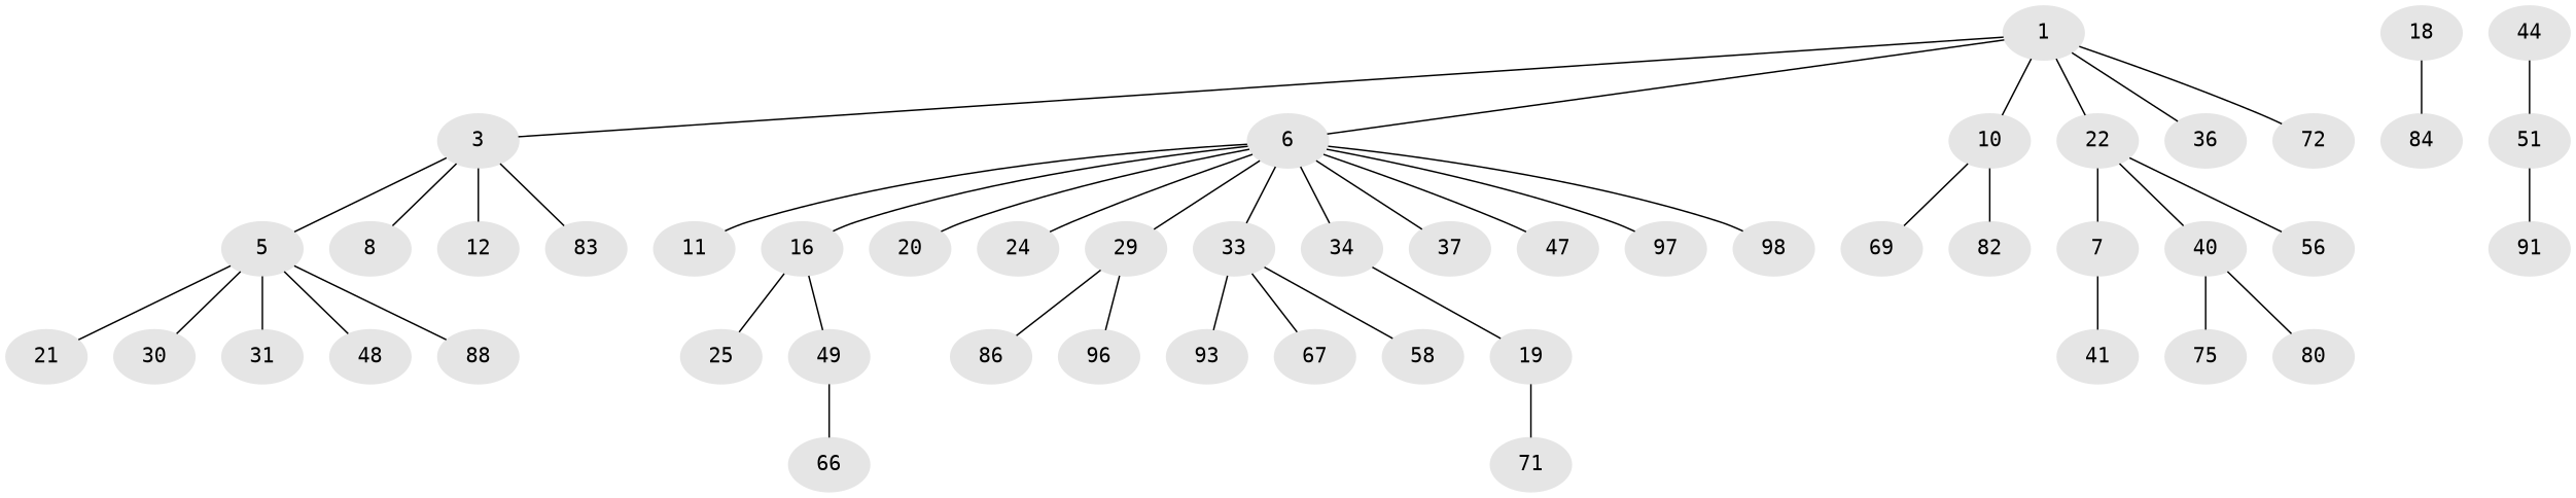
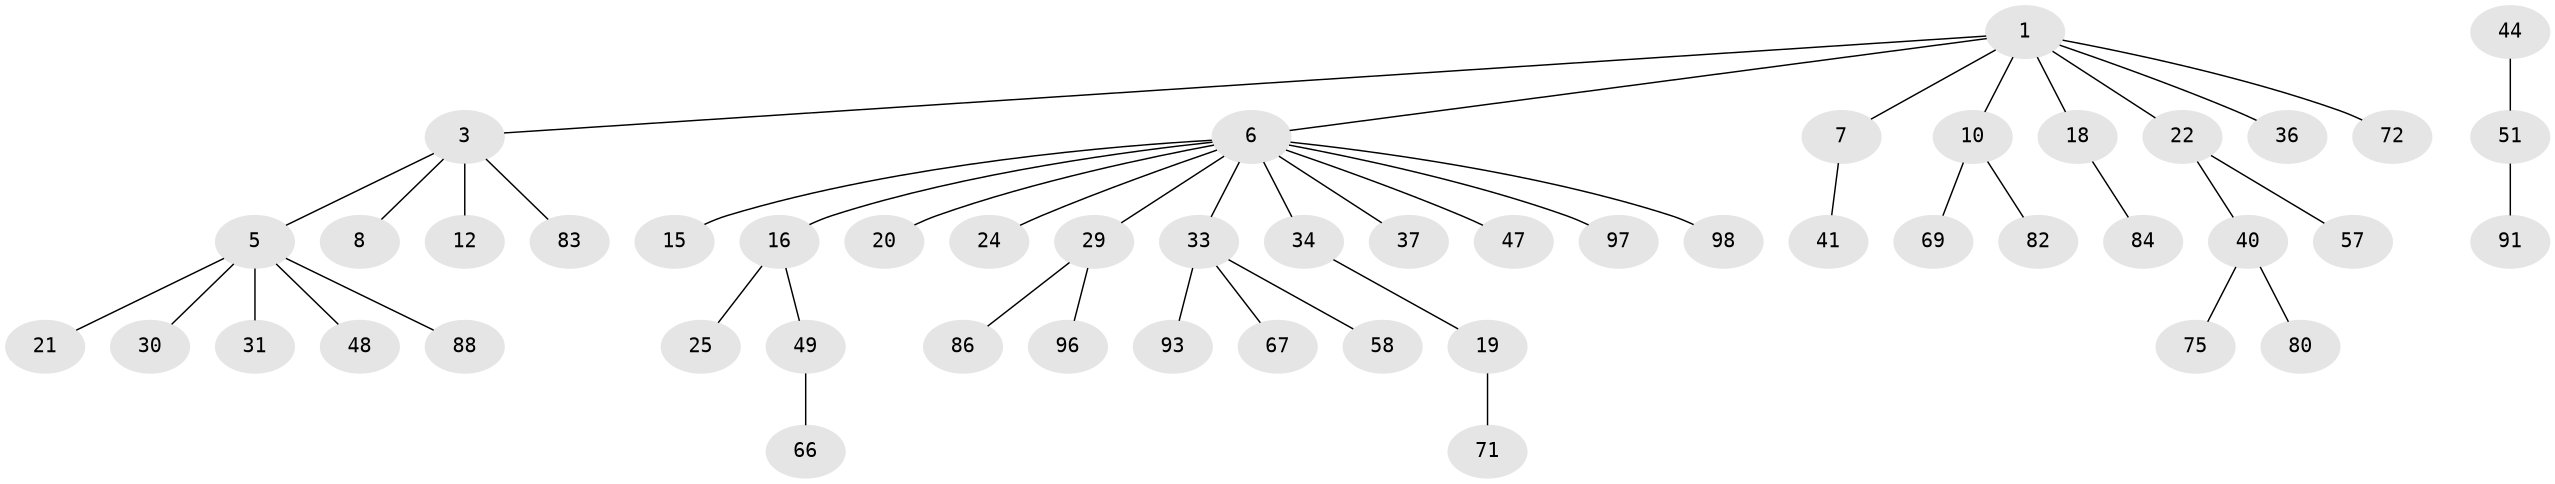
  graph {
    fontname="DejaVu Sans Mono"
    node [color=gray90 fontname="DejaVu Sans Mono" style=filled]
    edge [fontname="DejaVu Sans Mono"]
    1 [super="+2"]
    3 [super="+4"]
    6 [super="+11+9"]
    7 [super="+62+17"]
    10 [super="+54+55+50+14"]
    18 [super="+43"]
    22 [super="+26"]
    36 [super="+74"]
    72
    5 [super="+13"]
    8
    12
    83
-   15 [label=11]
+   15
    16
    20 [super="+38"]
    24
    29 [super="+46+39"]
    33 [super="+60"]
    34
    37 [super="+92"]
    47
    97 [super="+100"]
    98
    41
    69
    82
    84
    40
-   57 [super="+76+73" label=56]
+   57 [super="+76+73"]
    21 [super="+61"]
    30
    31
    48
    88
    25
    49
    19 [super="+32+27+78"]
    71 [super="+75"]
    86
    96 [super="+103"]
    93
    67 [super="+68"]
    58
    66 [super="+94+104"]
    n46 [label=75 super="+70"]
    80
    51 [super="+56"]
    44
    91
    1 -- 3
    1 -- 6
-   22 -- 7
+   1 -- 7
    1 -- 10
+   1 -- 18
    1 -- 22
    1 -- 36
    1 -- 72
    3 -- 5
    3 -- 8
    3 -- 12
    3 -- 83
    6 -- 15
    6 -- 16
    6 -- 20
    6 -- 24
    6 -- 29
    6 -- 33
    6 -- 34
    6 -- 37
    6 -- 47
    6 -- 97
    6 -- 98
    7 -- 41
    10 -- 69
    10 -- 82
    18 -- 84
    22 -- 40
    22 -- 57
    5 -- 21
    5 -- 30
    5 -- 31
    5 -- 48
    5 -- 88
    16 -- 25
    16 -- 49
    29 -- 86
    29 -- 96
    33 -- 93
    33 -- 67
    33 -- 58
    34 -- 19
    40 -- n46
    40 -- 80
    49 -- 66
    19 -- 71
    51 -- 91
    44 -- 51
  }
